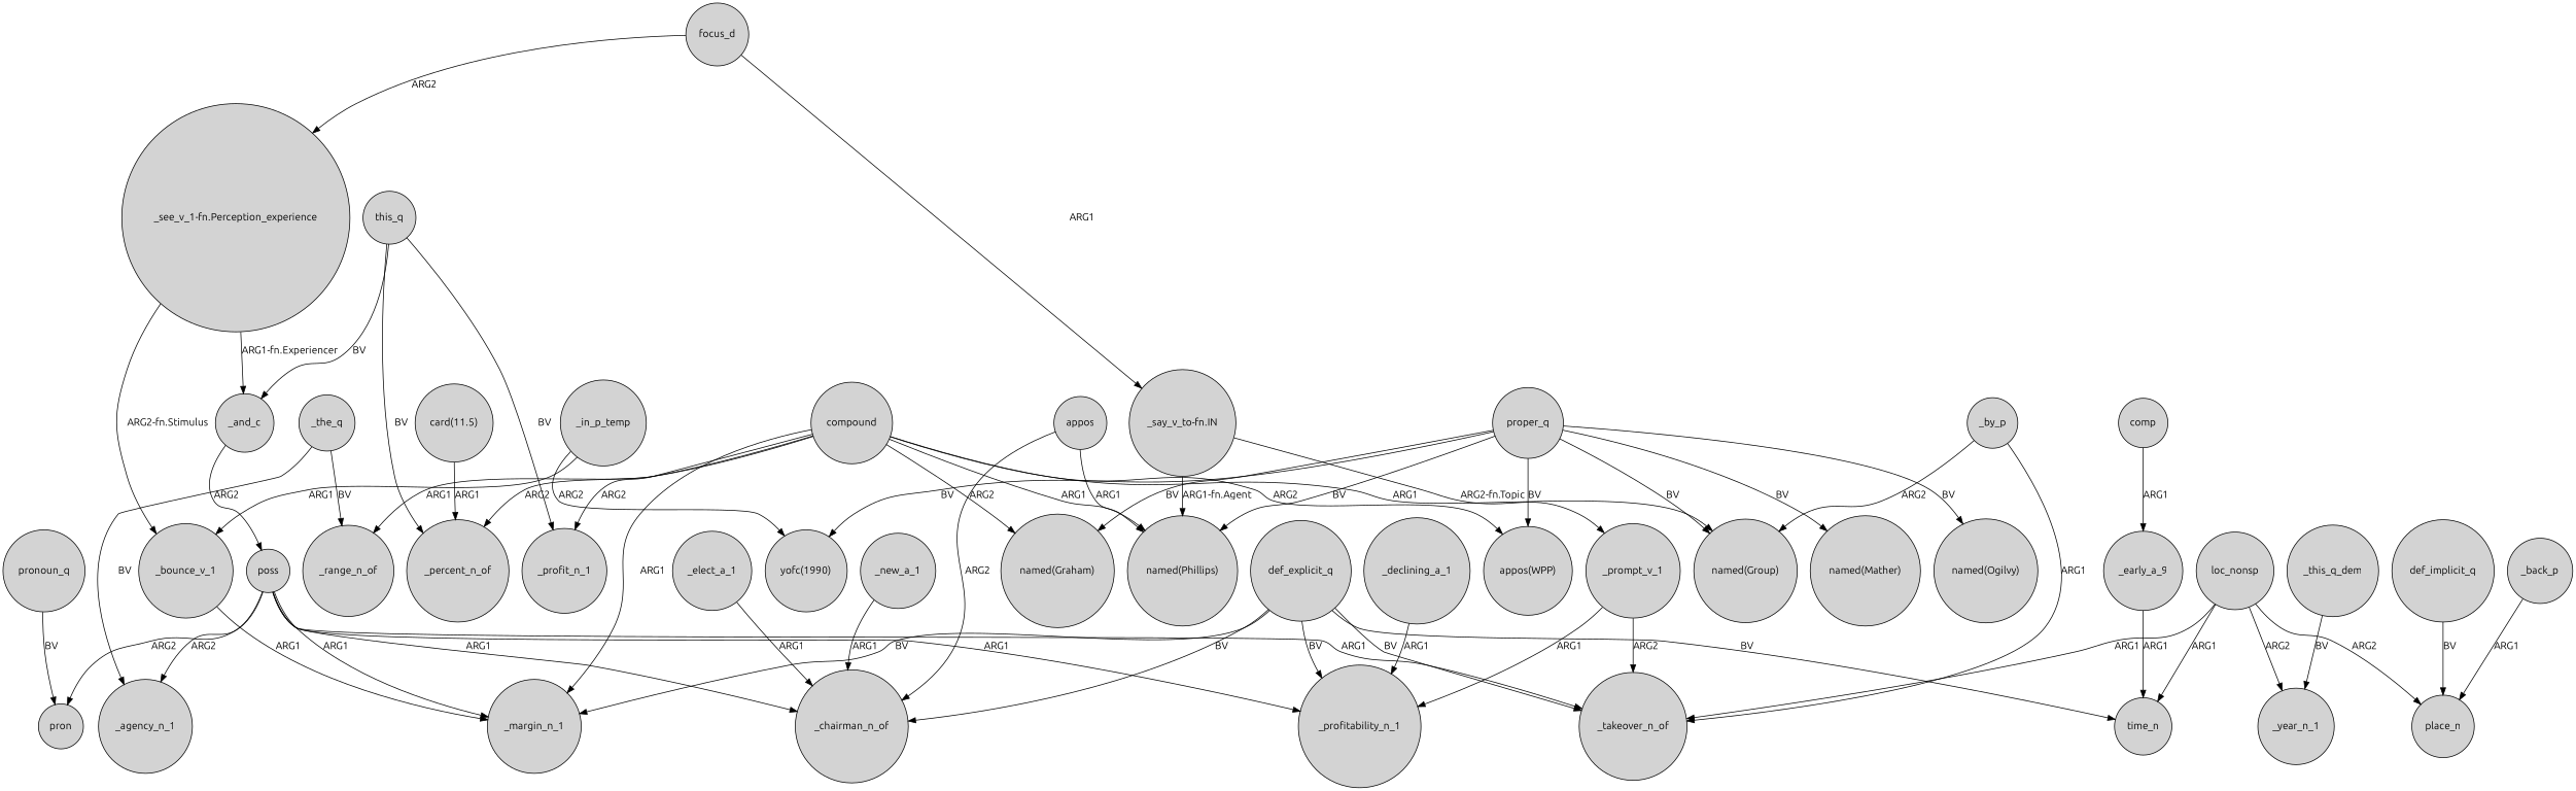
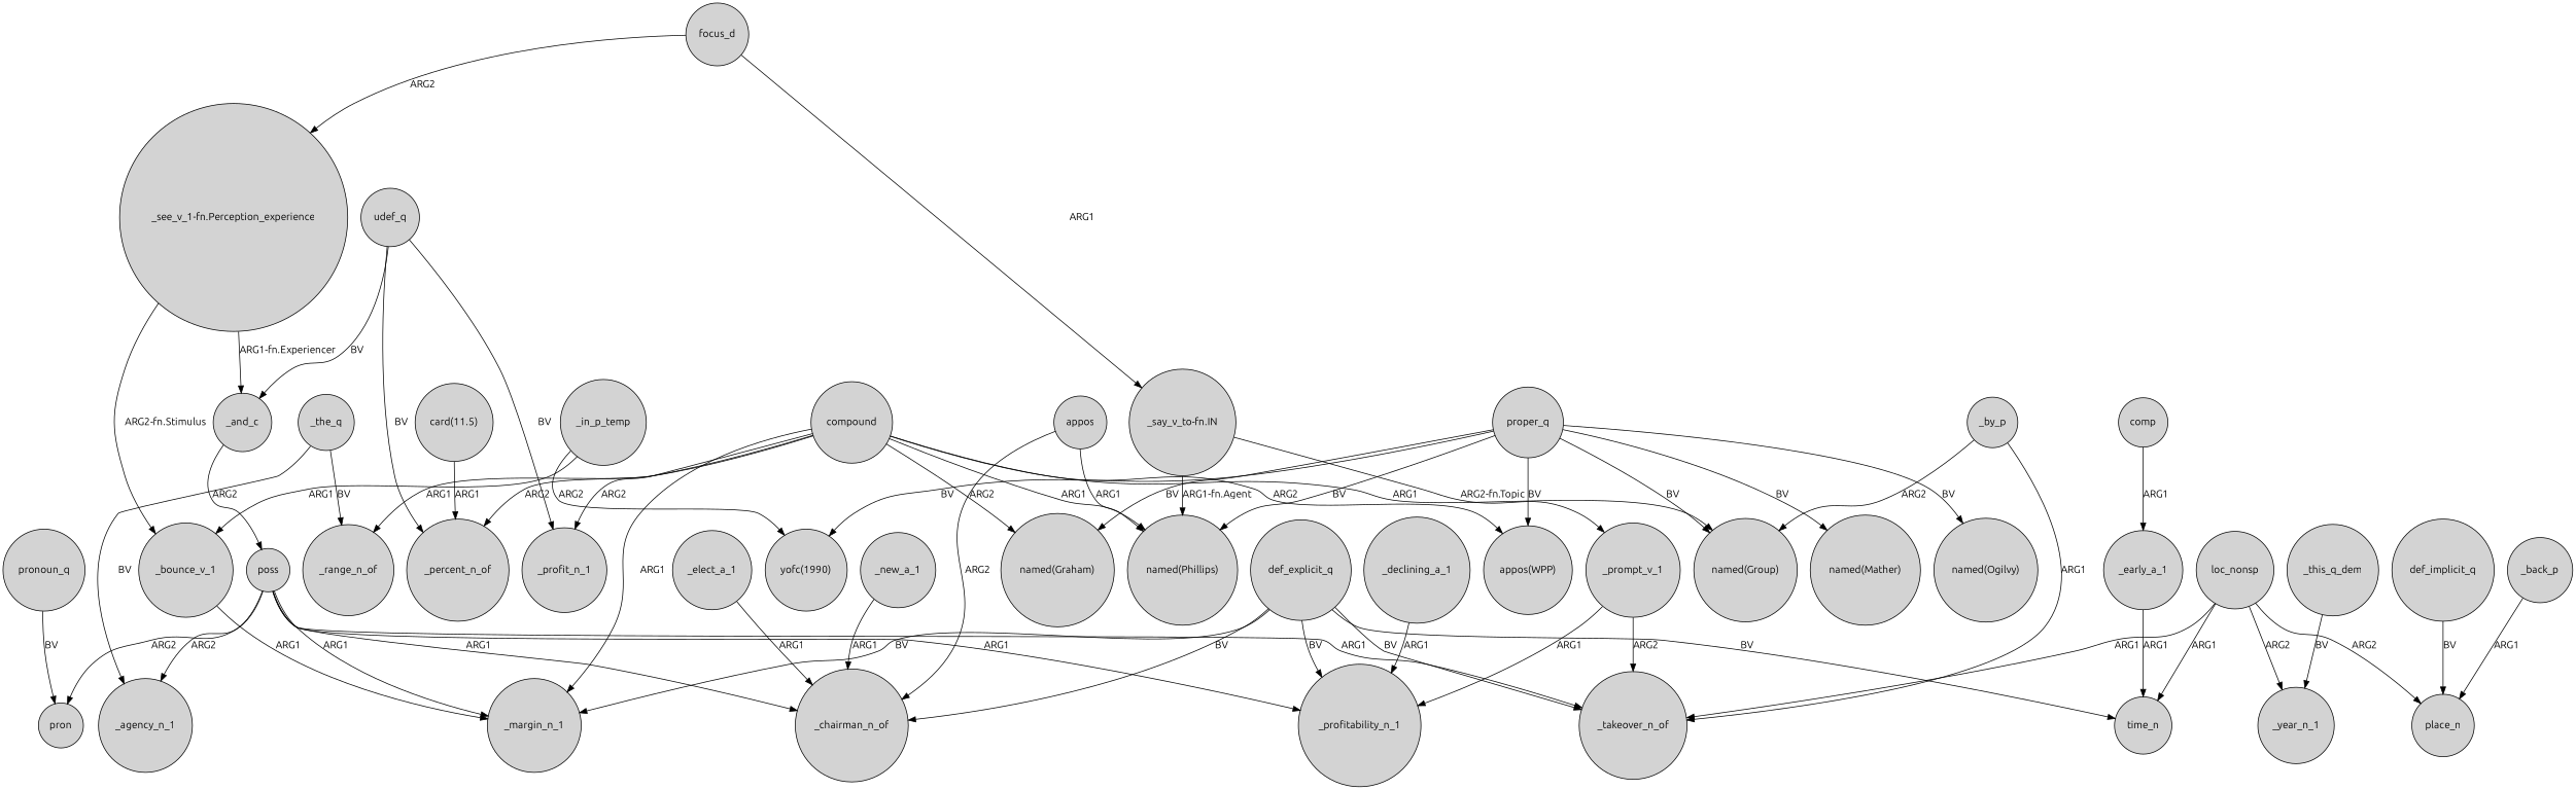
  digraph {
    fontname=Ubuntu
    node [fontname=Ubuntu shape=circle style=filled]
    edge [fontname=Ubuntu]
    _the_q
    _agency_n_1
    _range_n_of
    compound
    "named(Graham)"
    _margin_n_1
    "named(Phillips)"
    "named(Group)"
    _percent_n_of
    n10 [label="appos(WPP)"]
    _profit_n_1
    poss
    _takeover_n_of
    pron
    _chairman_n_of
    _profitability_n_1
    _and_c
    _prompt_v_1
    "_say_v_to-fn.IN"
    def_explicit_q
    time_n
    _bounce_v_1
    _by_p
    focus_d
    "_see_v_1-fn.Perception_experience"
    "card(11.5)"
    def_implicit_q
    place_n
    proper_q
    "named(Mather)"
    "yofc(1990)"
    "named(Ogilvy)"
    loc_nonsp
    _year_n_1
    _in_p_temp
    _elect_a_1
    pronoun_q
    _declining_a_1
    appos
    _new_a_1
-   _early_a_1 [label=_early_a_9]
+   _early_a_1
    _back_p
-   udef_q [label=this_q]
+   udef_q
    comp
    _this_q_dem
    _the_q -> _agency_n_1 [label=BV]
    _the_q -> _range_n_of [label=BV]
    compound -> _range_n_of [label=ARG1]
    compound -> "named(Graham)" [label=ARG2]
    compound -> _margin_n_1 [label=ARG1]
    compound -> "named(Phillips)" [label=ARG1]
    compound -> "named(Group)" [label=ARG1]
    compound -> _percent_n_of [label=ARG2]
    compound -> n10 [label=ARG2]
    compound -> _profit_n_1 [label=ARG2]
    poss -> _agency_n_1 [label=ARG2]
    poss -> _margin_n_1 [label=ARG1]
    poss -> _takeover_n_of [label=ARG1]
    poss -> pron [label=ARG2]
    poss -> _chairman_n_of [label=ARG1]
    poss -> _profitability_n_1 [label=ARG1]
    _and_c -> poss [label=ARG2]
    _prompt_v_1 -> _takeover_n_of [label=ARG2]
    _prompt_v_1 -> _profitability_n_1 [label=ARG1]
    "_say_v_to-fn.IN" -> "named(Phillips)" [label="ARG1-fn.Agent"]
    "_say_v_to-fn.IN" -> _prompt_v_1 [label="ARG2-fn.Topic"]
    def_explicit_q -> _margin_n_1 [label=BV]
    def_explicit_q -> _takeover_n_of [label=BV]
    def_explicit_q -> _chairman_n_of [label=BV]
    def_explicit_q -> _profitability_n_1 [label=BV]
    def_explicit_q -> time_n [label=BV]
    _bounce_v_1 -> _margin_n_1 [label=ARG1]
    _by_p -> "named(Group)" [label=ARG2]
    _by_p -> _takeover_n_of [label=ARG1]
    focus_d -> "_say_v_to-fn.IN" [label=ARG1]
    focus_d -> "_see_v_1-fn.Perception_experience" [label=ARG2]
    "_see_v_1-fn.Perception_experience" -> _and_c [label="ARG1-fn.Experiencer"]
    "_see_v_1-fn.Perception_experience" -> _bounce_v_1 [label="ARG2-fn.Stimulus"]
    "card(11.5)" -> _percent_n_of [label=ARG1]
    def_implicit_q -> place_n [label=BV]
    proper_q -> "named(Graham)" [label=BV]
    proper_q -> "named(Phillips)" [label=BV]
    proper_q -> "named(Group)" [label=BV]
    proper_q -> n10 [label=BV]
    proper_q -> "named(Mather)" [label=BV]
    proper_q -> "yofc(1990)" [label=BV]
    proper_q -> "named(Ogilvy)" [label=BV]
    loc_nonsp -> _takeover_n_of [label=ARG1]
    loc_nonsp -> time_n [label=ARG1]
    loc_nonsp -> place_n [label=ARG2]
    loc_nonsp -> _year_n_1 [label=ARG2]
    _in_p_temp -> _bounce_v_1 [label=ARG1]
    _in_p_temp -> "yofc(1990)" [label=ARG2]
    _elect_a_1 -> _chairman_n_of [label=ARG1]
    pronoun_q -> pron [label=BV]
    _declining_a_1 -> _profitability_n_1 [label=ARG1]
    appos -> "named(Phillips)" [label=ARG1]
    appos -> _chairman_n_of [label=ARG2]
    _new_a_1 -> _chairman_n_of [label=ARG1]
    _early_a_1 -> time_n [label=ARG1]
    _back_p -> place_n [label=ARG1]
    udef_q -> _percent_n_of [label=BV]
    udef_q -> _profit_n_1 [label=BV]
    udef_q -> _and_c [label=BV]
    comp -> _early_a_1 [label=ARG1]
    _this_q_dem -> _year_n_1 [label=BV]
  }
